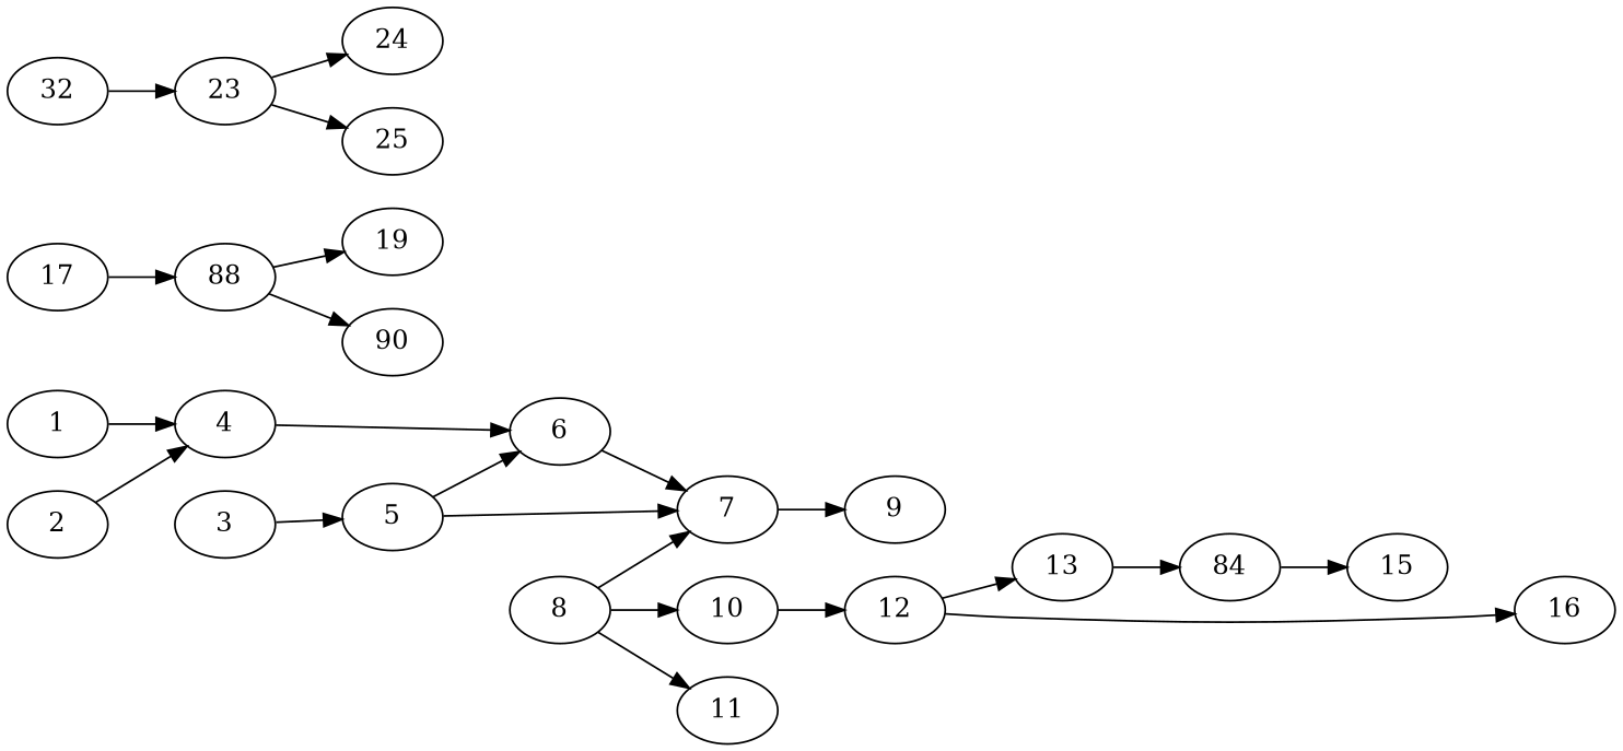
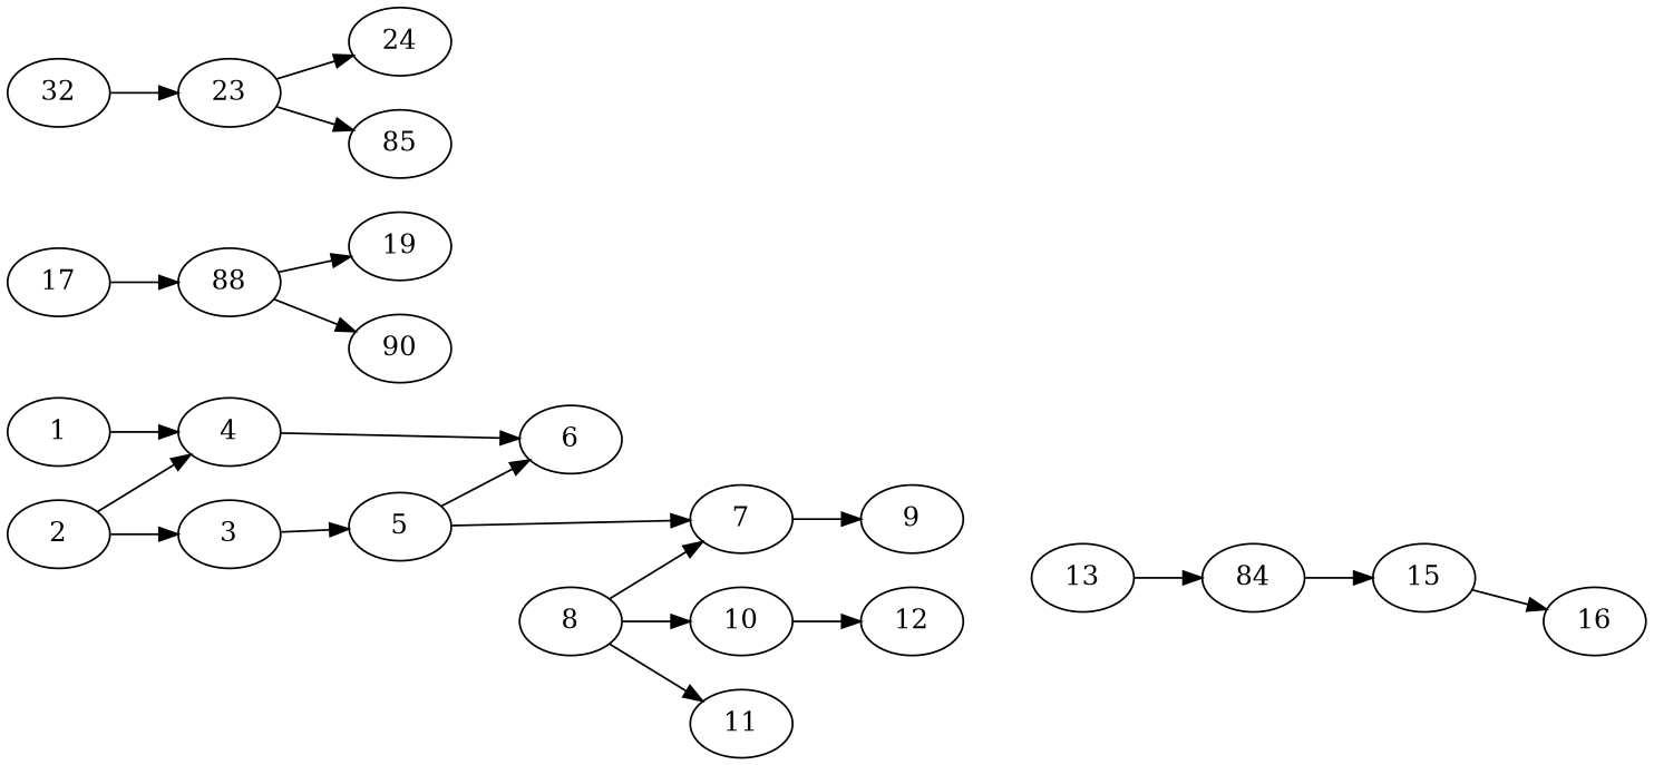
  digraph {
    rankdir=LR
    node [alpha=0.07]
    1 [alpha=0.03 expect_size=38834176]
    4 [expect_size=43109376]
    6 [alpha=0.14 expect_size=51433472]
    7 [alpha=0.03 expect_size=35174400]
    2 [alpha=0.05 expect_size=14136320]
    3 [expect_size=38665216]
    5 [alpha=0.19 expect_size=14848000]
    9 [alpha=0.09 expect_size=14299136]
    8 [alpha=0.11 expect_size=45347840]
    10 [alpha=0.10 expect_size=25837568]
    11 [alpha=0.12 expect_size=20466688]
    12 [alpha=0.15 expect_size=28598272]
    13 [alpha=0.17 expect_size=39480320]
    n14 [alpha=0.18 expect_size=7914496 label=84]
    15 [alpha=0.11 expect_size=25588736]
    16 [alpha=0.08 expect_size=22973440]
    17 [alpha=0.14 expect_size=8734720]
    n18 [alpha=0.02 expect_size=15360000 label=88]
    19 [alpha=0.15 expect_size=40348672]
    n20 [alpha=0.08 expect_size=13406208 label=90]
    n21 [expect_size=18070528 label=32]
    23 [alpha=0.12 expect_size=5544960]
    24 [alpha=0.14 expect_size=44530688]
-   25 [alpha=0.20 expect_size=40181760]
+   25 [alpha=0.20 expect_size=40181760 label=85]
    1 -> 4
    4 -> 6
-   6 -> 7
    7 -> 9
    2 -> 4
+   2 -> 3
    3 -> 5
    5 -> 6
    5 -> 7
    8 -> 7
    8 -> 10
    8 -> 11
    10 -> 12
-   12 -> 13
    13 -> n14
    n14 -> 15
-   12 -> 16
+   15 -> 16
    17 -> n18
    n18 -> 19
    n18 -> n20
    n21 -> 23
    23 -> 24
    23 -> 25
  }
